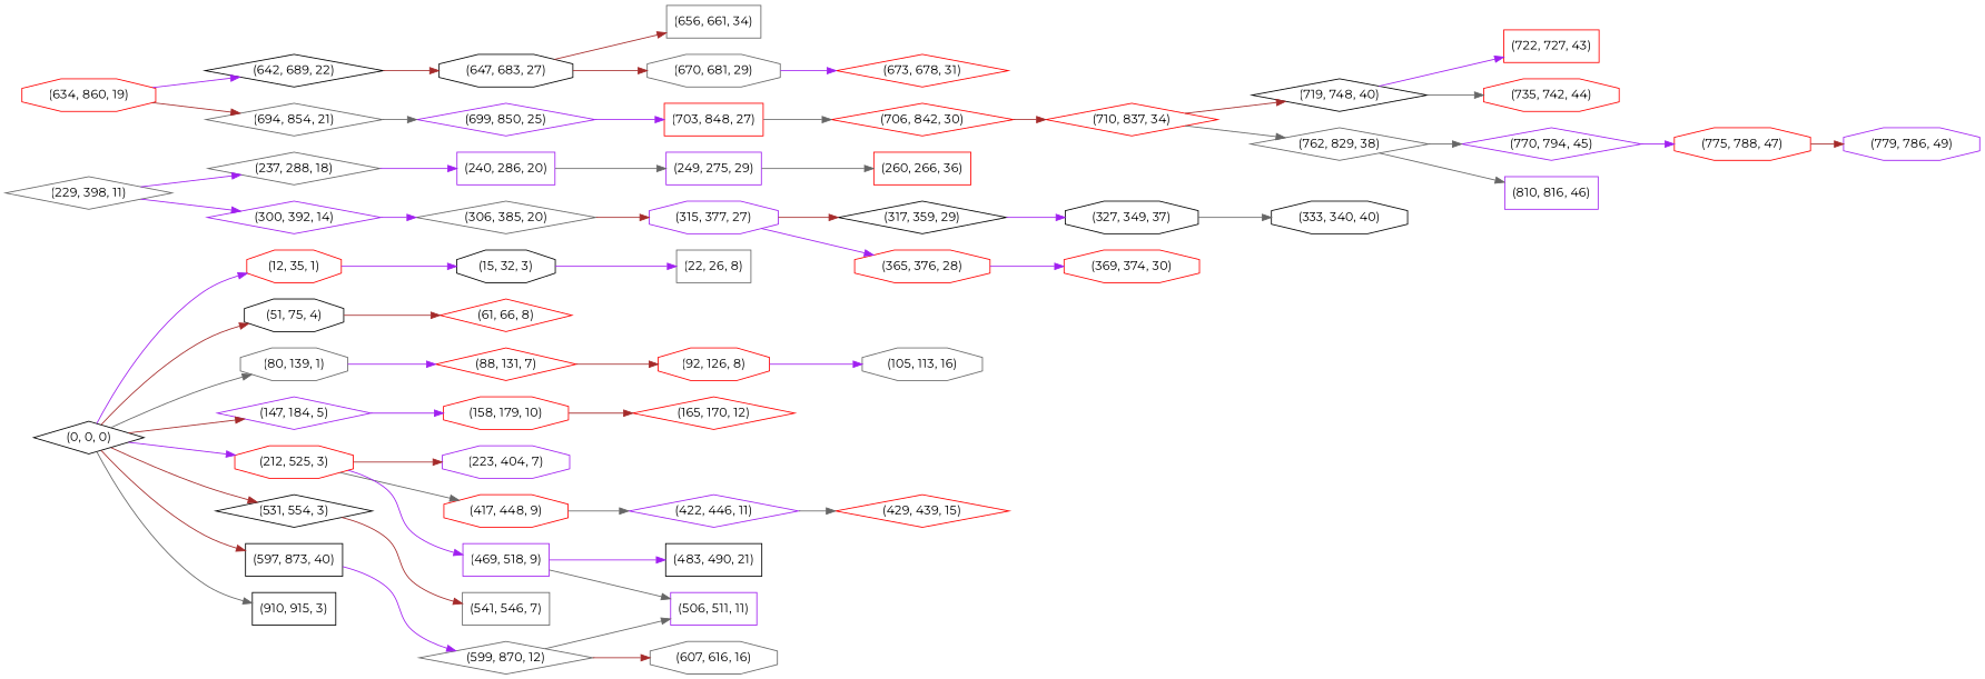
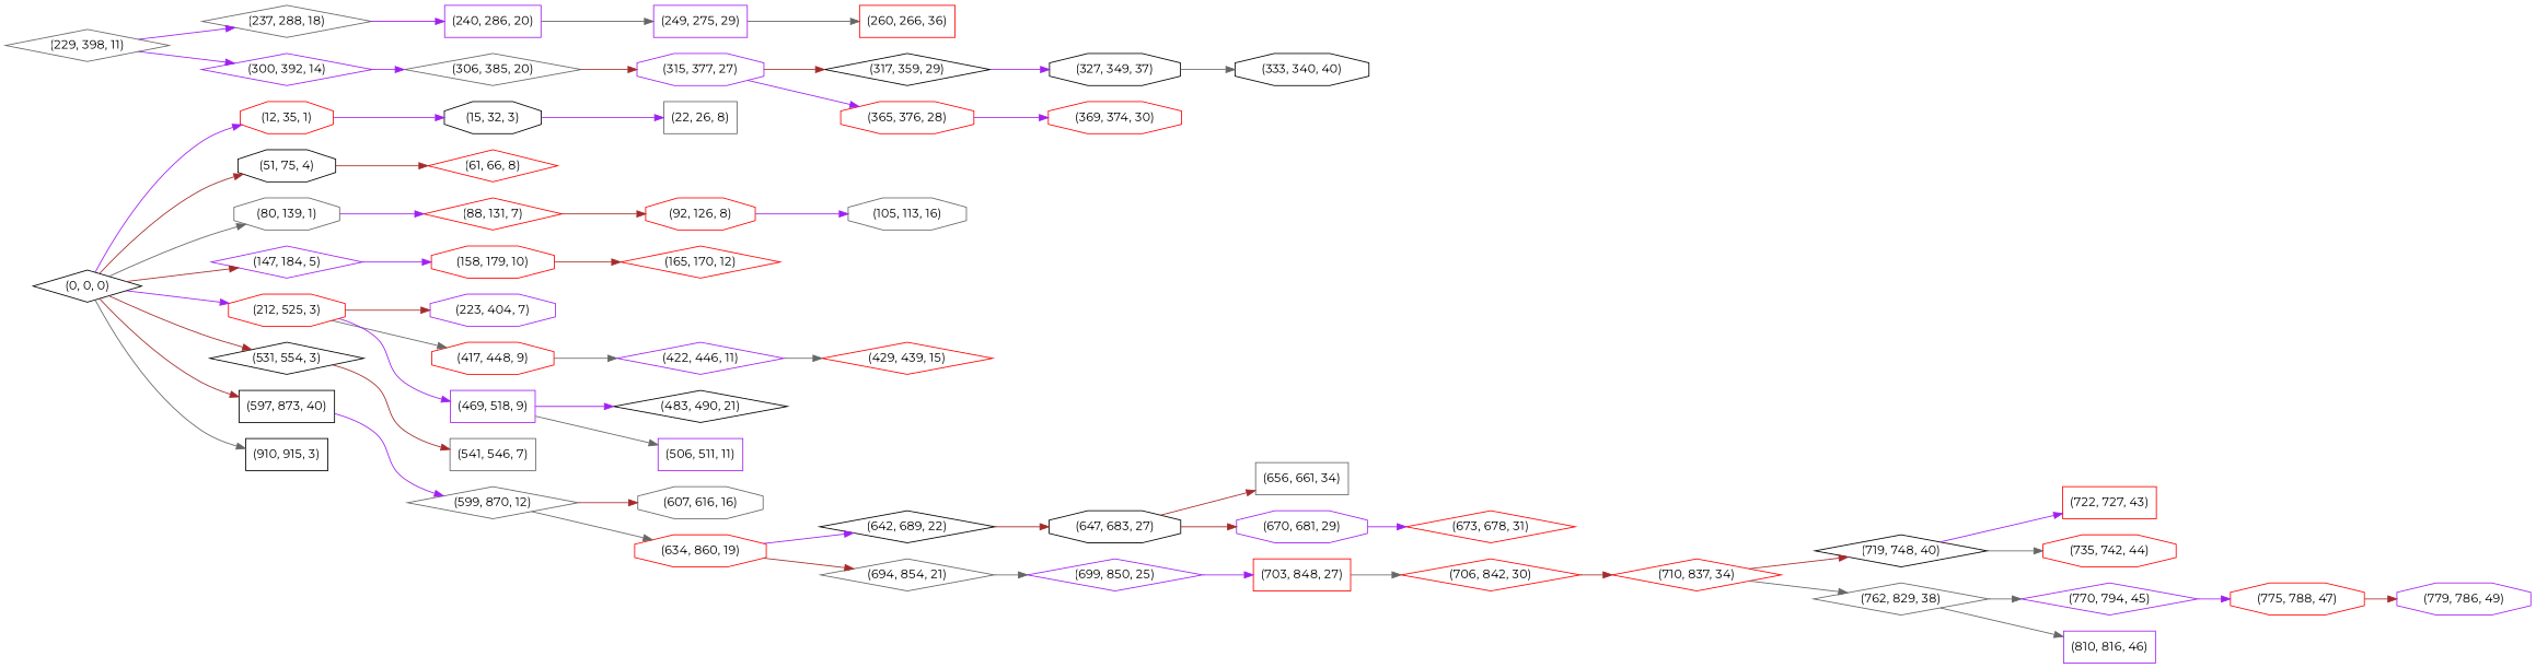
  digraph {
    fontname=Montserrat
    rankdir=LR
    node [color=red fontname=Montserrat shape=diamond]
    edge [color=purple fontname=Montserrat]
    "(0, 0, 0)" [color=black]
    "(12, 35, 1)" [shape=octagon]
    "(51, 75, 4)" [color=black shape=octagon]
    "(80, 139, 1)" [color=gray40 shape=octagon]
    "(147, 184, 5)" [color=purple]
    "(212, 525, 3)" [shape=octagon]
    "(531, 554, 3)" [color=black]
    n8 [color=black label="(597, 873, 40)" shape=box]
    "(910, 915, 3)" [color=black shape=box]
    "(15, 32, 3)" [color=black shape=octagon]
    "(61, 66, 8)"
    "(88, 131, 7)"
    "(158, 179, 10)" [shape=octagon]
    "(223, 404, 7)" [color=purple shape=octagon]
    "(417, 448, 9)" [shape=octagon]
    "(469, 518, 9)" [color=purple shape=box]
    "(541, 546, 7)" [color=gray40 shape=box]
    "(599, 870, 12)" [color=gray40]
    "(22, 26, 8)" [color=gray40 shape=box]
    "(92, 126, 8)" [shape=octagon]
    "(105, 113, 16)" [color=gray40 shape=octagon]
    "(165, 170, 12)"
    "(422, 446, 11)" [color=purple]
-   "(483, 490, 21)" [color=black shape=box]
+   "(483, 490, 21)" [color=black]
    "(506, 511, 11)" [color=purple shape=box]
    "(229, 398, 11)" [color=gray40]
    "(237, 288, 18)" [color=gray40]
    "(300, 392, 14)" [color=purple]
    "(240, 286, 20)" [color=purple shape=box]
    "(306, 385, 20)" [color=gray40]
    "(249, 275, 29)" [color=purple shape=box]
    "(260, 266, 36)" [shape=box]
    "(315, 377, 27)" [color=purple shape=octagon]
    "(317, 359, 29)" [color=black]
    "(365, 376, 28)" [shape=octagon]
    "(327, 349, 37)" [color=black shape=octagon]
    "(369, 374, 30)" [shape=octagon]
    "(333, 340, 40)" [color=black shape=octagon]
    "(429, 439, 15)"
    "(607, 616, 16)" [color=gray40 shape=octagon]
    "(634, 860, 19)" [shape=octagon]
    "(642, 689, 22)" [color=black]
    "(694, 854, 21)" [color=gray40]
    "(647, 683, 27)" [color=black shape=octagon]
    "(699, 850, 25)" [color=purple]
    "(656, 661, 34)" [color=gray40 shape=box]
-   "(670, 681, 29)" [color=gray40 shape=octagon]
+   "(670, 681, 29)" [color=purple shape=octagon]
    "(673, 678, 31)"
    "(703, 848, 27)" [shape=box]
    "(706, 842, 30)"
    "(710, 837, 34)"
    "(719, 748, 40)" [color=black]
    "(762, 829, 38)" [color=gray40]
    "(722, 727, 43)" [shape=box]
    "(735, 742, 44)" [shape=octagon]
    "(770, 794, 45)" [color=purple]
    "(810, 816, 46)" [color=purple shape=box]
    "(775, 788, 47)" [shape=octagon]
    "(779, 786, 49)" [color=purple shape=octagon]
    "(0, 0, 0)" -> "(12, 35, 1)"
    "(0, 0, 0)" -> "(51, 75, 4)" [color=brown]
    "(0, 0, 0)" -> "(80, 139, 1)" [color=gray40]
    "(0, 0, 0)" -> "(147, 184, 5)" [color=brown]
    "(0, 0, 0)" -> "(212, 525, 3)"
    "(0, 0, 0)" -> "(531, 554, 3)" [color=brown]
    "(0, 0, 0)" -> n8 [color=brown]
    "(0, 0, 0)" -> "(910, 915, 3)" [color=gray40]
    "(12, 35, 1)" -> "(15, 32, 3)"
    "(51, 75, 4)" -> "(61, 66, 8)" [color=brown]
    "(80, 139, 1)" -> "(88, 131, 7)"
    "(147, 184, 5)" -> "(158, 179, 10)"
    "(212, 525, 3)" -> "(223, 404, 7)" [color=brown]
    "(212, 525, 3)" -> "(417, 448, 9)" [color=gray40]
    "(212, 525, 3)" -> "(469, 518, 9)"
    "(531, 554, 3)" -> "(541, 546, 7)" [color=brown]
    n8 -> "(599, 870, 12)"
    "(15, 32, 3)" -> "(22, 26, 8)"
    "(88, 131, 7)" -> "(92, 126, 8)" [color=brown]
    "(158, 179, 10)" -> "(165, 170, 12)" [color=brown]
    "(417, 448, 9)" -> "(422, 446, 11)" [color=gray40]
    "(469, 518, 9)" -> "(483, 490, 21)"
    "(469, 518, 9)" -> "(506, 511, 11)" [color=gray40]
    "(599, 870, 12)" -> "(607, 616, 16)" [color=brown]
-   "(599, 870, 12)" -> "(506, 511, 11)" [color=gray40]
+   "(599, 870, 12)" -> "(634, 860, 19)" [color=gray40]
    "(92, 126, 8)" -> "(105, 113, 16)"
    "(422, 446, 11)" -> "(429, 439, 15)" [color=gray40]
    "(229, 398, 11)" -> "(237, 288, 18)"
    "(229, 398, 11)" -> "(300, 392, 14)"
    "(237, 288, 18)" -> "(240, 286, 20)"
    "(300, 392, 14)" -> "(306, 385, 20)"
    "(240, 286, 20)" -> "(249, 275, 29)" [color=gray40]
    "(306, 385, 20)" -> "(315, 377, 27)" [color=brown]
    "(249, 275, 29)" -> "(260, 266, 36)" [color=gray40]
    "(315, 377, 27)" -> "(317, 359, 29)" [color=brown]
    "(315, 377, 27)" -> "(365, 376, 28)"
    "(317, 359, 29)" -> "(327, 349, 37)"
    "(365, 376, 28)" -> "(369, 374, 30)"
    "(327, 349, 37)" -> "(333, 340, 40)" [color=gray40]
    "(634, 860, 19)" -> "(642, 689, 22)"
    "(634, 860, 19)" -> "(694, 854, 21)" [color=brown]
    "(642, 689, 22)" -> "(647, 683, 27)" [color=brown]
    "(694, 854, 21)" -> "(699, 850, 25)" [color=gray40]
    "(647, 683, 27)" -> "(656, 661, 34)" [color=brown]
    "(647, 683, 27)" -> "(670, 681, 29)" [color=brown]
    "(699, 850, 25)" -> "(703, 848, 27)"
    "(670, 681, 29)" -> "(673, 678, 31)"
    "(703, 848, 27)" -> "(706, 842, 30)" [color=gray40]
    "(706, 842, 30)" -> "(710, 837, 34)" [color=brown]
    "(710, 837, 34)" -> "(719, 748, 40)" [color=brown]
    "(710, 837, 34)" -> "(762, 829, 38)" [color=gray40]
    "(719, 748, 40)" -> "(722, 727, 43)"
    "(719, 748, 40)" -> "(735, 742, 44)" [color=gray40]
    "(762, 829, 38)" -> "(770, 794, 45)" [color=gray40]
    "(762, 829, 38)" -> "(810, 816, 46)" [color=gray40]
    "(770, 794, 45)" -> "(775, 788, 47)"
    "(775, 788, 47)" -> "(779, 786, 49)" [color=brown]
  }
